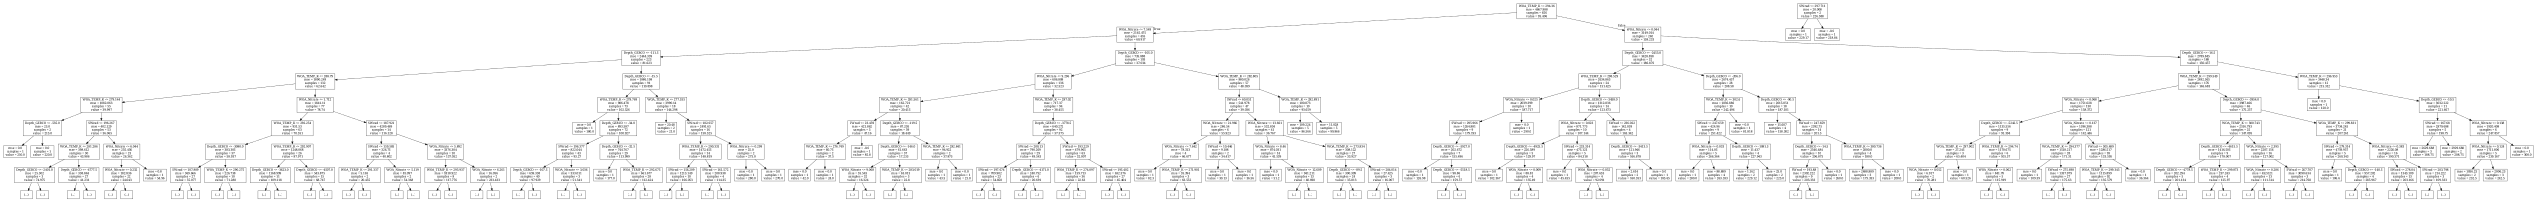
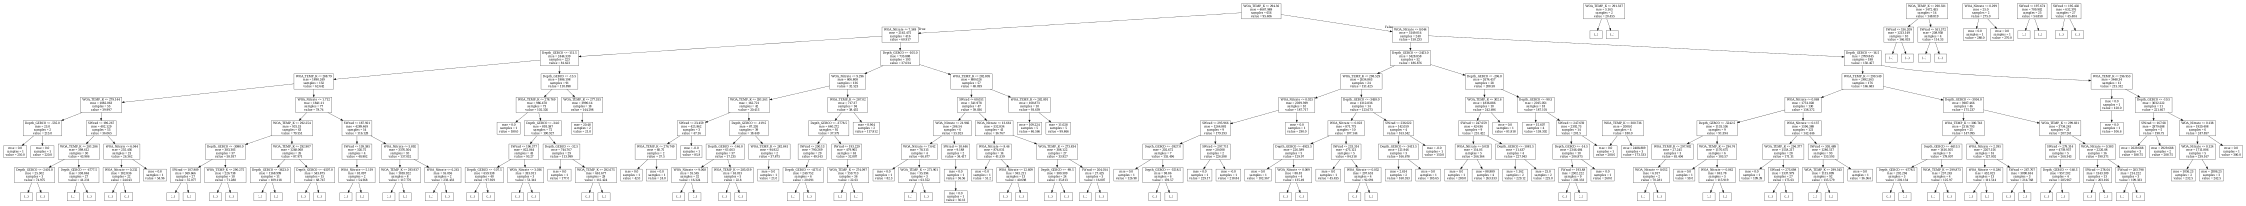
  digraph {
    fontname="Noto Serif"
    node [fontname="Noto Serif" shape=box]
    edge [fontname="Noto Serif"]
    n1 [label="WOA_TEMP_K <= 294.36\nmse = 4667.988\nsamples = 656\nvalue = 95.406"]
    n2 [label="WOA_Nitrate <= 7.549\nmse = 2145.475\nsamples = 416\nvalue = 60.917"]
    n3 [label="WOA_Nitrate <= 0.044\nmse = 3149.014\nsamples = 240\nvalue = 158.233"]
    n4 [label="Depth_GEBCO <= -111.5\nmse = 2444.339\nsamples = 223\nvalue = 81.623"]
    n5 [label="Depth_GEBCO <= -105.0\nmse = 735.888\nsamples = 193\nvalue = 37.034"]
    n6 [label="Depth_GEBCO <= -2453.0\nmse = 3428.858\nsamples = 52\nvalue = 186.876"]
    n7 [label="Depth_GEBCO <= -16.5\nmse = 2789.845\nsamples = 188\nvalue = 150.457"]
    n8 [label="WOA_TEMP_K <= 288.79\nmse = 1890.249\nsamples = 132\nvalue = 62.642"]
    n9 [label="Depth_GEBCO <= -15.5\nmse = 1886.198\nsamples = 91\nvalue = 110.898"]
    n10 [label="WOA_Nitrate <= 9.296\nmse = 606.808\nsamples = 136\nvalue = 32.523"]
    n11 [label="WOA_TEMP_K <= 282.805\nmse = 880.026\nsamples = 57\nvalue = 48.039"]
    n12 [label="WOA_TEMP_K <= 279.144\nmse = 1082.063\nsamples = 55\nvalue = 39.997"]
    n13 [label="WOA_Nitrate <= 1.712\nmse = 1841.11\nsamples = 77\nvalue = 78.74"]
    n14 [label="WOA_TEMP_K <= 278.769\nmse = 986.478\nsamples = 73\nvalue = 102.326"]
    n15 [label="WOA_TEMP_K <= 277.555\nmse = 3990.14\nsamples = 18\nvalue = 144.298"]
    n16 [label="Depth_GEBCO <= -535.0\nmse = 25.0\nsamples = 2\nvalue = 215.0"]
    n17 [label="SWrad <= 196.267\nmse = 402.129\nsamples = 53\nvalue = 36.065"]
    n18 [label="WOA_TEMP_K <= 292.254\nmse = 931.53\nsamples = 63\nvalue = 70.551"]
    n19 [label="SWrad <= 187.921\nmse = 4289.469\nsamples = 14\nvalue = 116.128"]
    n20 [label="mse = 0.0\nsamples = 1\nvalue = 210.0"]
    n21 [label="mse = 0.0\nsamples = 1\nvalue = 220.0"]
    n22 [label="WOA_TEMP_K <= 281.286\nmse = 398.612\nsamples = 30\nvalue = 43.986"]
    n23 [label="WOA_Nitrate <= 6.044\nmse = 235.436\nsamples = 23\nvalue = 26.362"]
    n24 [label="Depth_GEBCO <= -2401.0\nmse = 25.302\nsamples = 3\nvalue = 74.975"]
    n25 [label="Depth_GEBCO <= -4777.5\nmse = 338.844\nsamples = 27\nvalue = 41.231"]
    n26 [label="WOA_Nitrate <= 0.232\nmse = 182.836\nsamples = 22\nvalue = 24.043"]
    n27 [label="mse = 0.8\nsamples = 1\nvalue = 54.96"]
    n28 [label="(...)"]
    n29 [label="(...)"]
    n30 [label="(...)"]
    n31 [label="(...)"]
    n32 [label="(...)"]
    n33 [label="(...)"]
    n34 [label="Depth_GEBCO <= -3080.0\nmse = 383.305\nsamples = 37\nvalue = 58.937"]
    n35 [label="WOA_TEMP_K <= 292.907\nmse = 1248.068\nsamples = 26\nvalue = 87.971"]
    n36 [label="SWrad <= 159.585\nmse = 326.75\nsamples = 4\nvalue = 40.802"]
    n37 [label="WOA_Nitrate <= 5.892\nmse = 3376.304\nsamples = 10\nvalue = 137.052"]
    n38 [label="SWrad <= 107.809\nmse = 369.666\nsamples = 27\nvalue = 55.077"]
    n39 [label="WOA_TEMP_K <= 290.275\nmse = 226.738\nsamples = 10\nvalue = 71.288"]
    n40 [label="Depth_GEBCO <= -3623.0\nmse = 1168.999\nsamples = 11\nvalue = 109.118"]
    n41 [label="Depth_GEBCO <= -4507.0\nmse = 543.875\nsamples = 15\nvalue = 68.747"]
    n42 [label="(...)"]
    n43 [label="(...)"]
    n44 [label="(...)"]
    n45 [label="(...)"]
    n46 [label="(...)"]
    n47 [label="(...)"]
    n48 [label="(...)"]
    n49 [label="(...)"]
    n50 [label="WOA_TEMP_K <= 291.337\nmse = 5.165\nsamples = 2\nvalue = 20.455"]
    n51 [label="WOA_Nitrate <= 5.119\nmse = 81.097\nsamples = 2\nvalue = 54.368"]
    n52 [label="WOA_TEMP_K <= 293.937\nmse = 1818.922\nsamples = 8\nvalue = 117.776"]
    n53 [label="WOA_Nitrate <= 6.261\nmse = 16.056\nsamples = 2\nvalue = 233.433"]
    n54 [label="(...)"]
    n55 [label="(...)"]
    n56 [label="(...)"]
    n57 [label="(...)"]
    n58 [label="(...)"]
    n59 [label="(...)"]
    n60 [label="(...)"]
    n61 [label="(...)"]
    n62 [label="mse = 0.0\nsamples = 1\nvalue = 180.0"]
    n63 [label="Depth_GEBCO <= -34.0\nmse = 893.587\nsamples = 72\nvalue = 100.927"]
    n64 [label="mse = 20.48\nsamples = 2\nvalue = 21.0"]
-   n65 [label="SWrad <= 182.657\nmse = 2491.65\nsamples = 16\nvalue = 158.525"]
    n66 [label="SWrad <= 196.377\nmse = 822.044\nsamples = 43\nvalue = 93.27"]
    n67 [label="Depth_GEBCO <= -32.5\nmse = 744.767\nsamples = 29\nvalue = 113.999"]
    n68 [label="Depth_GEBCO <= -107.5\nmse = 659.338\nsamples = 40\nvalue = 97.929"]
    n69 [label="WOA_Nitrate <= 3.036\nmse = 333.011\nsamples = 3\nvalue = 51.341"]
    n70 [label="mse = 0.0\nsamples = 1\nvalue = 177.0"]
    n71 [label="WOA_TEMP_K <= 292.675\nmse = 661.677\nsamples = 28\nvalue = 112.424"]
    n72 [label="(...)"]
    n73 [label="(...)"]
    n74 [label="(...)"]
    n75 [label="(...)"]
    n76 [label="(...)"]
    n77 [label="(...)"]
    n78 [label="WOA_TEMP_K <= 290.331\nmse = 1472.455\nsamples = 14\nvalue = 148.819"]
    n79 [label="WOA_Nitrate <= 0.299\nmse = 25.0\nsamples = 2\nvalue = 275.0"]
    n80 [label="SWrad <= 156.209\nmse = 1213.149\nsamples = 10\nvalue = 166.053"]
    n81 [label="SWrad <= 161.572\nmse = 208.938\nsamples = 4\nvalue = 114.35"]
    n82 [label="mse = 0.0\nsamples = 1\nvalue = 280.0"]
    n83 [label="mse = 0.0\nsamples = 1\nvalue = 270.0"]
    n84 [label="(...)"]
    n85 [label="(...)"]
    n86 [label="(...)"]
    n87 [label="(...)"]
    n88 [label="WOA_TEMP_K <= 281.561\nmse = 162.721\nsamples = 42\nvalue = 20.415"]
    n89 [label="WOA_TEMP_K <= 287.02\nmse = 717.37\nsamples = 94\nvalue = 38.455"]
    n90 [label="SWrad <= 60.051\nmse = 541.978\nsamples = 47\nvalue = 39.036"]
    n91 [label="WOA_TEMP_K <= 282.891\nmse = 100.873\nsamples = 10\nvalue = 93.659"]
    n92 [label="SWrad <= 23.459\nmse = 421.862\nsamples = 3\nvalue = 47.16"]
    n93 [label="Depth_GEBCO <= -119.5\nmse = 87.205\nsamples = 39\nvalue = 18.449"]
    n94 [label="Depth_GEBCO <= -3778.5\nmse = 640.272\nsamples = 92\nvalue = 37.375"]
+   n95 [label="mse = 0.964\nsamples = 2\nvalue = 117.812"]
    n96 [label="WOA_TEMP_K <= 276.749\nmse = 60.75\nsamples = 2\nvalue = 37.5"]
    n97 [label="mse = -0.0\nsamples = 1\nvalue = 85.8"]
    n98 [label="Depth_GEBCO <= -146.0\nmse = 61.663\nsamples = 37\nvalue = 17.235"]
    n99 [label="WOA_TEMP_K <= 282.841\nmse = 94.922\nsamples = 2\nvalue = 37.875"]
    n100 [label="mse = 0.0\nsamples = 1\nvalue = 42.0"]
    n101 [label="mse = 0.0\nsamples = 1\nvalue = 24.0"]
    n102 [label="WOA_Nitrate <= 9.068\nmse = 55.545\nsamples = 32\nvalue = 16.324"]
    n103 [label="WOA_TEMP_K <= 283.019\nmse = 63.013\nsamples = 5\nvalue = 22.8"]
-   n104 [label="mse = 0.0\nsamples = 1\nvalue = 43.5"]
    n105 [label="mse = 0.0\nsamples = 1\nvalue = 21.0"]
    n106 [label="(...)"]
    n107 [label="(...)"]
    n108 [label="(...)"]
    n109 [label="(...)"]
    n110 [label="SWrad <= 200.13\nmse = 790.269\nsamples = 29\nvalue = 49.543"]
    n111 [label="SWrad <= 193.229\nmse = 479.965\nsamples = 63\nvalue = 32.007"]
    n112 [label="SWrad <= 197.674\nmse = 709.902\nsamples = 23\nvalue = 54.858"]
    n113 [label="Depth_GEBCO <= -4171.0\nmse = 240.752\nsamples = 6\nvalue = 20.691"]
    n114 [label="WOA_TEMP_K <= 274.097\nmse = 159.713\nsamples = 36\nvalue = 22.63"]
    n115 [label="SWrad <= 195.402\nmse = 632.376\nsamples = 27\nvalue = 45.404"]
    n116 [label="(...)"]
    n117 [label="(...)"]
    n118 [label="(...)"]
    n119 [label="(...)"]
    n120 [label="(...)"]
    n121 [label="(...)"]
    n122 [label="(...)"]
    n123 [label="(...)"]
    n124 [label="WOA_Nitrate <= 21.966\nmse = 286.54\nsamples = 6\nvalue = 55.923"]
    n125 [label="WOA_Nitrate <= 13.661\nmse = 532.834\nsamples = 41\nvalue = 36.767"]
    n126 [label="mse = 109.224\nsamples = 5\nvalue = 86.566"]
    n127 [label="mse = 11.028\nsamples = 5\nvalue = 99.866"]
-   n128 [label="WOA_Nitrate <= 7.642\nmse = 78.313\nmse = 4\nvalue = 66.677"]
+   n128 [label="WOA_Nitrate <= 7.642\nmse = 78.313\nsamples = 4\nvalue = 66.677"]
    n129 [label="SWrad <= 10.446\nmse = 9.188\nsamples = 2\nvalue = 34.417"]
    n130 [label="WOA_Nitrate <= 8.46\nmse = 874.031\nsamples = 14\nvalue = 41.539"]
    n131 [label="WOA_TEMP_K <= 273.834\nmse = 308.122\nsamples = 27\nvalue = 33.927"]
    n132 [label="mse = 0.0\nsamples = 1\nvalue = 82.3"]
    n133 [label="WOA_TEMP_K <= 271.901\nmse = 35.394\nsamples = 3\nvalue = 63.552"]
    n134 [label="mse = 0.0\nsamples = 1\nvalue = 30.13"]
    n135 [label="mse = 0.0\nsamples = 1\nvalue = 36.56"]
    n136 [label="(...)"]
    n137 [label="(...)"]
    n138 [label="mse = 0.0\nsamples = 1\nvalue = 51.2"]
    n139 [label="WOA_Nitrate <= 12.609\nmse = 941.211\nsamples = 13\nvalue = 40.698"]
    n140 [label="Depth_GEBCO <= -89.5\nmse = 300.309\nsamples = 24\nvalue = 35.813"]
    n141 [label="SWrad <= 204.014\nmse = 27.425\nsamples = 3\nvalue = 16.007"]
    n142 [label="(...)"]
    n143 [label="(...)"]
    n144 [label="(...)"]
    n145 [label="(...)"]
    n146 [label="(...)"]
    n147 [label="(...)"]
    n148 [label="WOA_TEMP_K <= 298.529\nmse = 2634.865\nsamples = 24\nvalue = 151.425"]
    n149 [label="Depth_GEBCO <= -206.0\nmse = 2674.457\nsamples = 28\nvalue = 208.58"]
    n150 [label="WOA_TEMP_K <= 299.549\nmse = 2492.565\nsamples = 176\nvalue = 146.683"]
    n151 [label="WOA_TEMP_K <= 296.953\nmse = 3448.34\nsamples = 12\nvalue = 215.312"]
    n152 [label="WOA_Nitrate <= 0.025\nmse = 2039.399\nsamples = 10\nvalue = 187.717"]
    n153 [label="Depth_GEBCO <= -3458.0\nmse = 1312.836\nsamples = 14\nvalue = 123.673"]
    n154 [label="WOA_TEMP_K <= 302.6\nmse = 1836.886\nsamples = 10\nvalue = 242.496"]
    n155 [label="Depth_GEBCO <= -90.5\nmse = 2015.051\nsamples = 18\nvalue = 187.101"]
    n156 [label="SWrad <= 295.966\nmse = 1264.881\nsamples = 9\nvalue = 179.193"]
    n157 [label="mse = 0.0\nsamples = 1\nvalue = 290.0"]
    n158 [label="WOA_Nitrate <= 0.023\nmse = 871.775\nsamples = 10\nvalue = 107.144"]
    n159 [label="SWrad <= 236.022\nmse = 142.059\nsamples = 4\nvalue = 163.342"]
    n160 [label="Depth_GEBCO <= -5927.0\nmse = 202.672\nsamples = 7\nvalue = 155.496"]
    n161 [label="SWrad <= 297.711\nmse = 20.008\nsamples = 2\nvalue = 226.588"]
    n162 [label="mse = 0.0\nsamples = 1\nvalue = 126.98"]
    n163 [label="Depth_GEBCO <= -5518.5\nmse = 98.86\nsamples = 6\nvalue = 159.57"]
    n164 [label="mse = 0.0\nsamples = 1\nvalue = 229.17"]
    n165 [label="mse = -0.0\nsamples = 1\nvalue = 218.84"]
    n166 [label="(...)"]
    n167 [label="(...)"]
    n168 [label="Depth_GEBCO <= -4925.5\nmse = 226.389\nsamples = 5\nvalue = 129.97"]
    n169 [label="SWrad <= 233.314\nmse = 475.121\nsamples = 5\nvalue = 84.318"]
    n170 [label="Depth_GEBCO <= -3413.5\nmse = 121.946\nsamples = 3\nvalue = 166.678"]
+   n171 [label="mse = -0.0\nsamples = 1\nvalue = 150.0"]
    n172 [label="mse = 0.0\nsamples = 1\nvalue = 102.367"]
    n173 [label="WOA_Nitrate <= 0.009\nmse = 88.81\nsamples = 4\nvalue = 135.49"]
    n174 [label="mse = 0.0\nsamples = 1\nvalue = 45.455"]
    n175 [label="WOA_Nitrate <= 0.032\nmse = 207.653\nsamples = 4\nvalue = 92.091"]
    n176 [label="(...)"]
    n177 [label="(...)"]
    n178 [label="(...)"]
    n179 [label="(...)"]
    n180 [label="mse = 2.614\nsamples = 2\nvalue = 160.353"]
    n181 [label="mse = 0.0\nsamples = 1\nvalue = 185.65"]
    n182 [label="SWrad <= 247.659\nmse = 424.96\nsamples = 9\nvalue = 251.422"]
    n183 [label="mse = 0.0\nsamples = 1\nvalue = 81.818"]
    n184 [label="mse = 15.607\nsamples = 4\nvalue = 158.302"]
    n185 [label="SWrad <= 247.659\nmse = 2392.75\nsamples = 14\nvalue = 201.5"]
    n186 [label="WOA_Nitrate <= 0.033\nmse = 114.05\nsamples = 5\nvalue = 266.364"]
    n187 [label="Depth_GEBCO <= -1081.5\nmse = 11.437\nsamples = 4\nvalue = 227.943"]
    n188 [label="mse = 0.0\nsamples = 1\nvalue = 280.0"]
    n189 [label="mse = 88.889\nsamples = 4\nvalue = 263.333"]
    n190 [label="mse = 1.162\nsamples = 2\nvalue = 229.12"]
    n191 [label="mse = 25.0\nsamples = 2\nvalue = 225.0"]
    n192 [label="Depth_GEBCO <= -14.5\nmse = 2346.484\nsamples = 10\nvalue = 206.875"]
    n193 [label="WOA_TEMP_K <= 300.736\nmse = 2000.0\nsamples = 4\nvalue = 180.0"]
    n194 [label="SWrad <= 193.88\nmse = 2302.222\nsamples = 9\nvalue = 203.333"]
    n195 [label="mse = 0.0\nsamples = 1\nvalue = 260.0"]
    n196 [label="mse = 2488.889\nsamples = 3\nvalue = 173.333"]
    n197 [label="mse = 0.0\nsamples = 1\nvalue = 200.0"]
    n198 [label="(...)"]
    n199 [label="(...)"]
    n200 [label="WOA_Nitrate <= 0.068\nmse = 1751.028\nsamples = 130\nvalue = 138.372"]
    n201 [label="Depth_GEBCO <= -3954.0\nmse = 3987.466\nsamples = 46\nvalue = 175.237"]
    n202 [label="mse = 0.0\nsamples = 1\nvalue = 120.0"]
    n203 [label="Depth_GEBCO <= -10.5\nmse = 3032.222\nsamples = 11\nvalue = 221.667"]
    n204 [label="Depth_GEBCO <= -5242.5\nmse = 1135.556\nsamples = 9\nvalue = 91.394"]
    n205 [label="WOA_Nitrate <= 0.137\nmse = 1596.388\nsamples = 121\nvalue = 142.446"]
    n206 [label="WOA_TEMP_K <= 300.743\nmse = 2516.793\nsamples = 25\nvalue = 147.095"]
    n207 [label="WOA_TEMP_K <= 299.831\nmse = 3734.245\nsamples = 21\nvalue = 207.261"]
    n208 [label="WOA_TEMP_K <= 297.902\nmse = 27.245\nsamples = 3\nvalue = 65.404"]
    n209 [label="WOA_TEMP_K <= 294.74\nmse = 1170.675\nsamples = 6\nvalue = 105.57"]
    n210 [label="WOA_TEMP_K <= 294.377\nmse = 1518.217\nsamples = 28\nvalue = 171.31"]
    n211 [label="SWrad <= 305.489\nmse = 1286.517\nsamples = 93\nvalue = 133.595"]
    n212 [label="WOA_Nitrate <= 0.052\nmse = 6.917\nsamples = 2\nvalue = 70.281"]
-   n213 [label="mse = 0.0\nsamples = 1\nvalue = 60.526"]
+   n214 [label="mse = 0.0\nsamples = 1\nvalue = 59.0"]
    n215 [label="WOA_Nitrate <= 0.062\nmse = 841.78\nsamples = 5\nvalue = 115.919"]
    n216 [label="(...)"]
    n217 [label="(...)"]
    n218 [label="(...)"]
    n219 [label="(...)"]
    n220 [label="mse = 0.0\nsamples = 1\nvalue = 109.39"]
    n221 [label="SWrad <= 275.698\nmse = 1337.979\nsamples = 27\nvalue = 175.63"]
    n222 [label="WOA_TEMP_K <= 299.343\nmse = 1115.899\nsamples = 92\nvalue = 135.579"]
    n223 [label="mse = 0.0\nsamples = 1\nvalue = 36.364"]
    n224 [label="(...)"]
    n225 [label="(...)"]
    n226 [label="(...)"]
    n227 [label="(...)"]
    n228 [label="Depth_GEBCO <= -4615.5\nmse = 1416.505\nsamples = 9\nvalue = 178.007"]
    n229 [label="WOA_Nitrate <= 2.395\nmse = 2207.156\nsamples = 16\nvalue = 127.002"]
    n230 [label="SWrad <= 279.314\nmse = 4759.937\nsamples = 5\nvalue = 260.343"]
    n231 [label="WOA_Nitrate <= 0.383\nmse = 2226.08\nsamples = 16\nvalue = 190.371"]
    n232 [label="Depth_GEBCO <= -4778.5\nmse = 202.294\nsamples = 5\nvalue = 201.134"]
    n233 [label="WOA_TEMP_K <= 299.873\nmse = 237.243\nsamples = 4\nvalue = 125.97"]
    n234 [label="WOA_Nitrate <= 0.286\nmse = 452.021\nsamples = 13\nvalue = 111.514"]
    n235 [label="SWrad <= 267.707\nmse = 3090.634\nsamples = 3\nvalue = 214.768"]
    n236 [label="(...)"]
    n237 [label="(...)"]
    n238 [label="(...)"]
    n239 [label="(...)"]
    n240 [label="(...)"]
    n241 [label="(...)"]
    n242 [label="(...)"]
    n243 [label="(...)"]
    n244 [label="mse = 0.0\nsamples = 1\nvalue = 106.6"]
    n245 [label="Depth_GEBCO <= -140.5\nmse = 957.202\nsamples = 4\nvalue = 285.967"]
    n246 [label="SWrad <= 278.04\nmse = 1343.109\nsamples = 13\nvalue = 203.166"]
    n247 [label="SWrad <= 203.798\nmse = 214.222\nsamples = 3\nvalue = 109.333"]
    n248 [label="(...)"]
    n249 [label="(...)"]
    n250 [label="(...)"]
    n251 [label="(...)"]
    n252 [label="(...)"]
    n253 [label="(...)"]
    n254 [label="SWrad <= 167.68\nmse = 2879.688\nsamples = 5\nvalue = 198.75"]
    n255 [label="WOA_Nitrate <= 0.138\nmse = 1920.408\nsamples = 6\nvalue = 247.857"]
    n256 [label="mse = 2629.688\nsamples = 3\nvalue = 188.75"]
    n257 [label="mse = 2929.688\nsamples = 2\nvalue = 208.75"]
    n258 [label="WOA_Nitrate <= 0.124\nmse = 1711.806\nsamples = 5\nvalue = 239.167"]
    n259 [label="mse = 0.0\nsamples = 1\nvalue = 300.0"]
    n260 [label="mse = 1056.25\nsamples = 2\nvalue = 232.5"]
    n261 [label="mse = 2006.25\nsamples = 3\nvalue = 242.5"]
    n1 -> n2 [headlabel=True labelangle=45 labeldistance=2.5]
    n1 -> n3 [headlabel=False labelangle=-45 labeldistance=2.5]
    n2 -> n4
    n2 -> n5
    n3 -> n6
    n3 -> n7
    n4 -> n8
    n4 -> n9
    n5 -> n10
    n5 -> n11
    n6 -> n148
    n6 -> n149
    n7 -> n150
    n7 -> n151
    n8 -> n12
    n8 -> n13
    n9 -> n14
    n9 -> n15
    n10 -> n88
    n10 -> n89
    n11 -> n90
    n11 -> n91
    n12 -> n16
    n12 -> n17
    n13 -> n18
    n13 -> n19
    n14 -> n62
    n14 -> n63
    n15 -> n64
-   n15 -> n65
    n16 -> n20
    n16 -> n21
    n17 -> n22
    n17 -> n23
    n18 -> n34
    n18 -> n35
    n19 -> n36
    n19 -> n37
    n22 -> n24
    n22 -> n25
    n23 -> n26
    n23 -> n27
    n24 -> n28
    n24 -> n29
    n25 -> n30
    n25 -> n31
    n26 -> n32
    n26 -> n33
    n34 -> n38
    n34 -> n39
    n35 -> n40
    n35 -> n41
-   n36 -> n50
    n36 -> n51
    n37 -> n52
    n37 -> n53
    n38 -> n42
    n38 -> n43
    n39 -> n44
    n39 -> n45
    n40 -> n46
    n40 -> n47
    n41 -> n48
    n41 -> n49
    n50 -> n54
    n50 -> n55
    n51 -> n56
    n51 -> n57
    n52 -> n58
    n52 -> n59
    n53 -> n60
    n53 -> n61
    n63 -> n66
    n63 -> n67
-   n65 -> n78
-   n65 -> n79
    n66 -> n68
    n66 -> n69
    n67 -> n70
    n67 -> n71
    n68 -> n72
    n68 -> n73
    n69 -> n74
    n69 -> n75
    n71 -> n76
    n71 -> n77
    n78 -> n80
    n78 -> n81
    n79 -> n82
    n79 -> n83
    n80 -> n84
    n80 -> n85
    n81 -> n86
    n81 -> n87
    n88 -> n92
    n88 -> n93
    n89 -> n94
+   n89 -> n95
    n90 -> n124
    n90 -> n125
    n91 -> n126
    n91 -> n127
    n92 -> n96
    n92 -> n97
    n93 -> n98
    n93 -> n99
    n94 -> n110
    n94 -> n111
    n96 -> n100
    n96 -> n101
    n98 -> n102
    n98 -> n103
-   n99 -> n104
    n99 -> n105
    n102 -> n106
    n102 -> n107
    n103 -> n108
    n103 -> n109
-   n110 -> n112
    n110 -> n113
    n111 -> n114
-   n111 -> n115
    n112 -> n116
    n112 -> n117
    n113 -> n118
    n113 -> n119
    n114 -> n120
    n114 -> n121
    n115 -> n122
    n115 -> n123
    n124 -> n128
    n124 -> n129
    n125 -> n130
    n125 -> n131
    n128 -> n132
    n128 -> n133
-   n129 -> n134
+   n135 -> n134
    n129 -> n135
    n130 -> n138
    n130 -> n139
    n131 -> n140
    n131 -> n141
    n133 -> n136
    n133 -> n137
    n139 -> n142
    n139 -> n143
    n140 -> n144
    n140 -> n145
    n141 -> n146
    n141 -> n147
    n148 -> n152
    n148 -> n153
    n149 -> n154
    n149 -> n155
    n150 -> n200
    n150 -> n201
    n151 -> n202
    n151 -> n203
    n152 -> n156
    n152 -> n157
    n153 -> n158
    n153 -> n159
    n154 -> n182
    n154 -> n183
    n155 -> n184
    n155 -> n185
    n156 -> n160
+   n156 -> n161
    n158 -> n168
    n158 -> n169
    n159 -> n170
+   n159 -> n171
    n160 -> n162
    n160 -> n163
    n161 -> n164
    n161 -> n165
    n163 -> n166
    n163 -> n167
    n168 -> n172
    n168 -> n173
    n169 -> n174
    n169 -> n175
    n170 -> n180
    n170 -> n181
    n173 -> n176
    n173 -> n177
    n175 -> n178
    n175 -> n179
    n182 -> n186
    n182 -> n187
    n185 -> n192
-   n185 -> n193
+   n185 -> n197
    n186 -> n188
    n186 -> n189
    n187 -> n190
    n187 -> n191
    n192 -> n194
    n192 -> n195
    n193 -> n196
    n193 -> n197
    n194 -> n198
    n194 -> n199
    n200 -> n204
    n200 -> n205
    n201 -> n206
    n201 -> n207
    n203 -> n254
    n203 -> n255
    n204 -> n208
    n204 -> n209
    n205 -> n210
    n205 -> n211
    n206 -> n228
    n206 -> n229
    n207 -> n230
    n207 -> n231
    n208 -> n212
-   n208 -> n213
+   n209 -> n214
    n209 -> n215
    n210 -> n220
    n210 -> n221
    n211 -> n222
    n211 -> n223
    n212 -> n216
    n212 -> n217
    n215 -> n218
    n215 -> n219
    n221 -> n224
    n221 -> n225
    n222 -> n226
    n222 -> n227
    n228 -> n232
    n228 -> n233
    n229 -> n234
    n229 -> n235
-   n230 -> n244
+   n202 -> n244
    n230 -> n245
    n231 -> n246
    n231 -> n247
    n232 -> n236
    n232 -> n237
    n233 -> n238
    n233 -> n239
    n234 -> n240
    n234 -> n241
    n235 -> n242
    n235 -> n243
    n245 -> n248
    n245 -> n249
    n246 -> n250
    n246 -> n251
    n247 -> n252
    n247 -> n253
    n254 -> n256
    n254 -> n257
    n255 -> n258
    n255 -> n259
    n258 -> n260
    n258 -> n261
  }
